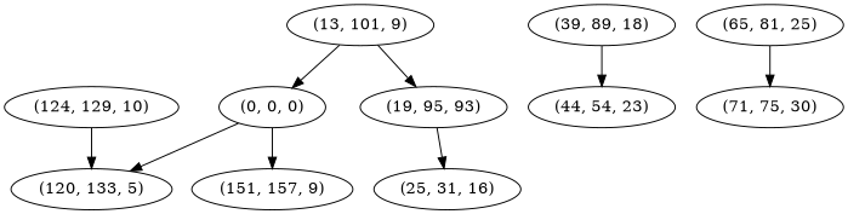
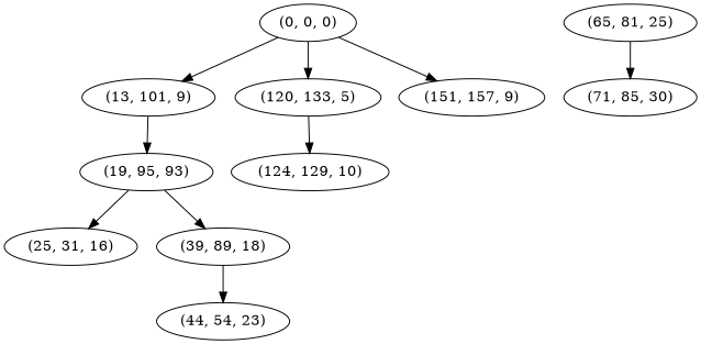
  digraph {
    "(0, 0, 0)"
    "(13, 101, 9)"
    n3 [label="(120, 133, 5)"]
    "(151, 157, 9)"
    n5 [label="(19, 95, 93)"]
    "(124, 129, 10)"
    n7 [label="(25, 31, 16)"]
    "(39, 89, 18)"
    "(44, 54, 23)"
    "(65, 81, 25)"
-   "(71, 75, 30)"
-   "(13, 101, 9)" -> "(0, 0, 0)"
+   "(71, 75, 30)" [label="(71, 85, 30)"]
+   "(0, 0, 0)" -> "(13, 101, 9)"
    "(0, 0, 0)" -> n3
    "(0, 0, 0)" -> "(151, 157, 9)"
    "(13, 101, 9)" -> n5
-   "(124, 129, 10)" -> n3
+   n3 -> "(124, 129, 10)"
    n5 -> n7
+   n5 -> "(39, 89, 18)"
    "(39, 89, 18)" -> "(44, 54, 23)"
    "(65, 81, 25)" -> "(71, 75, 30)"
  }
